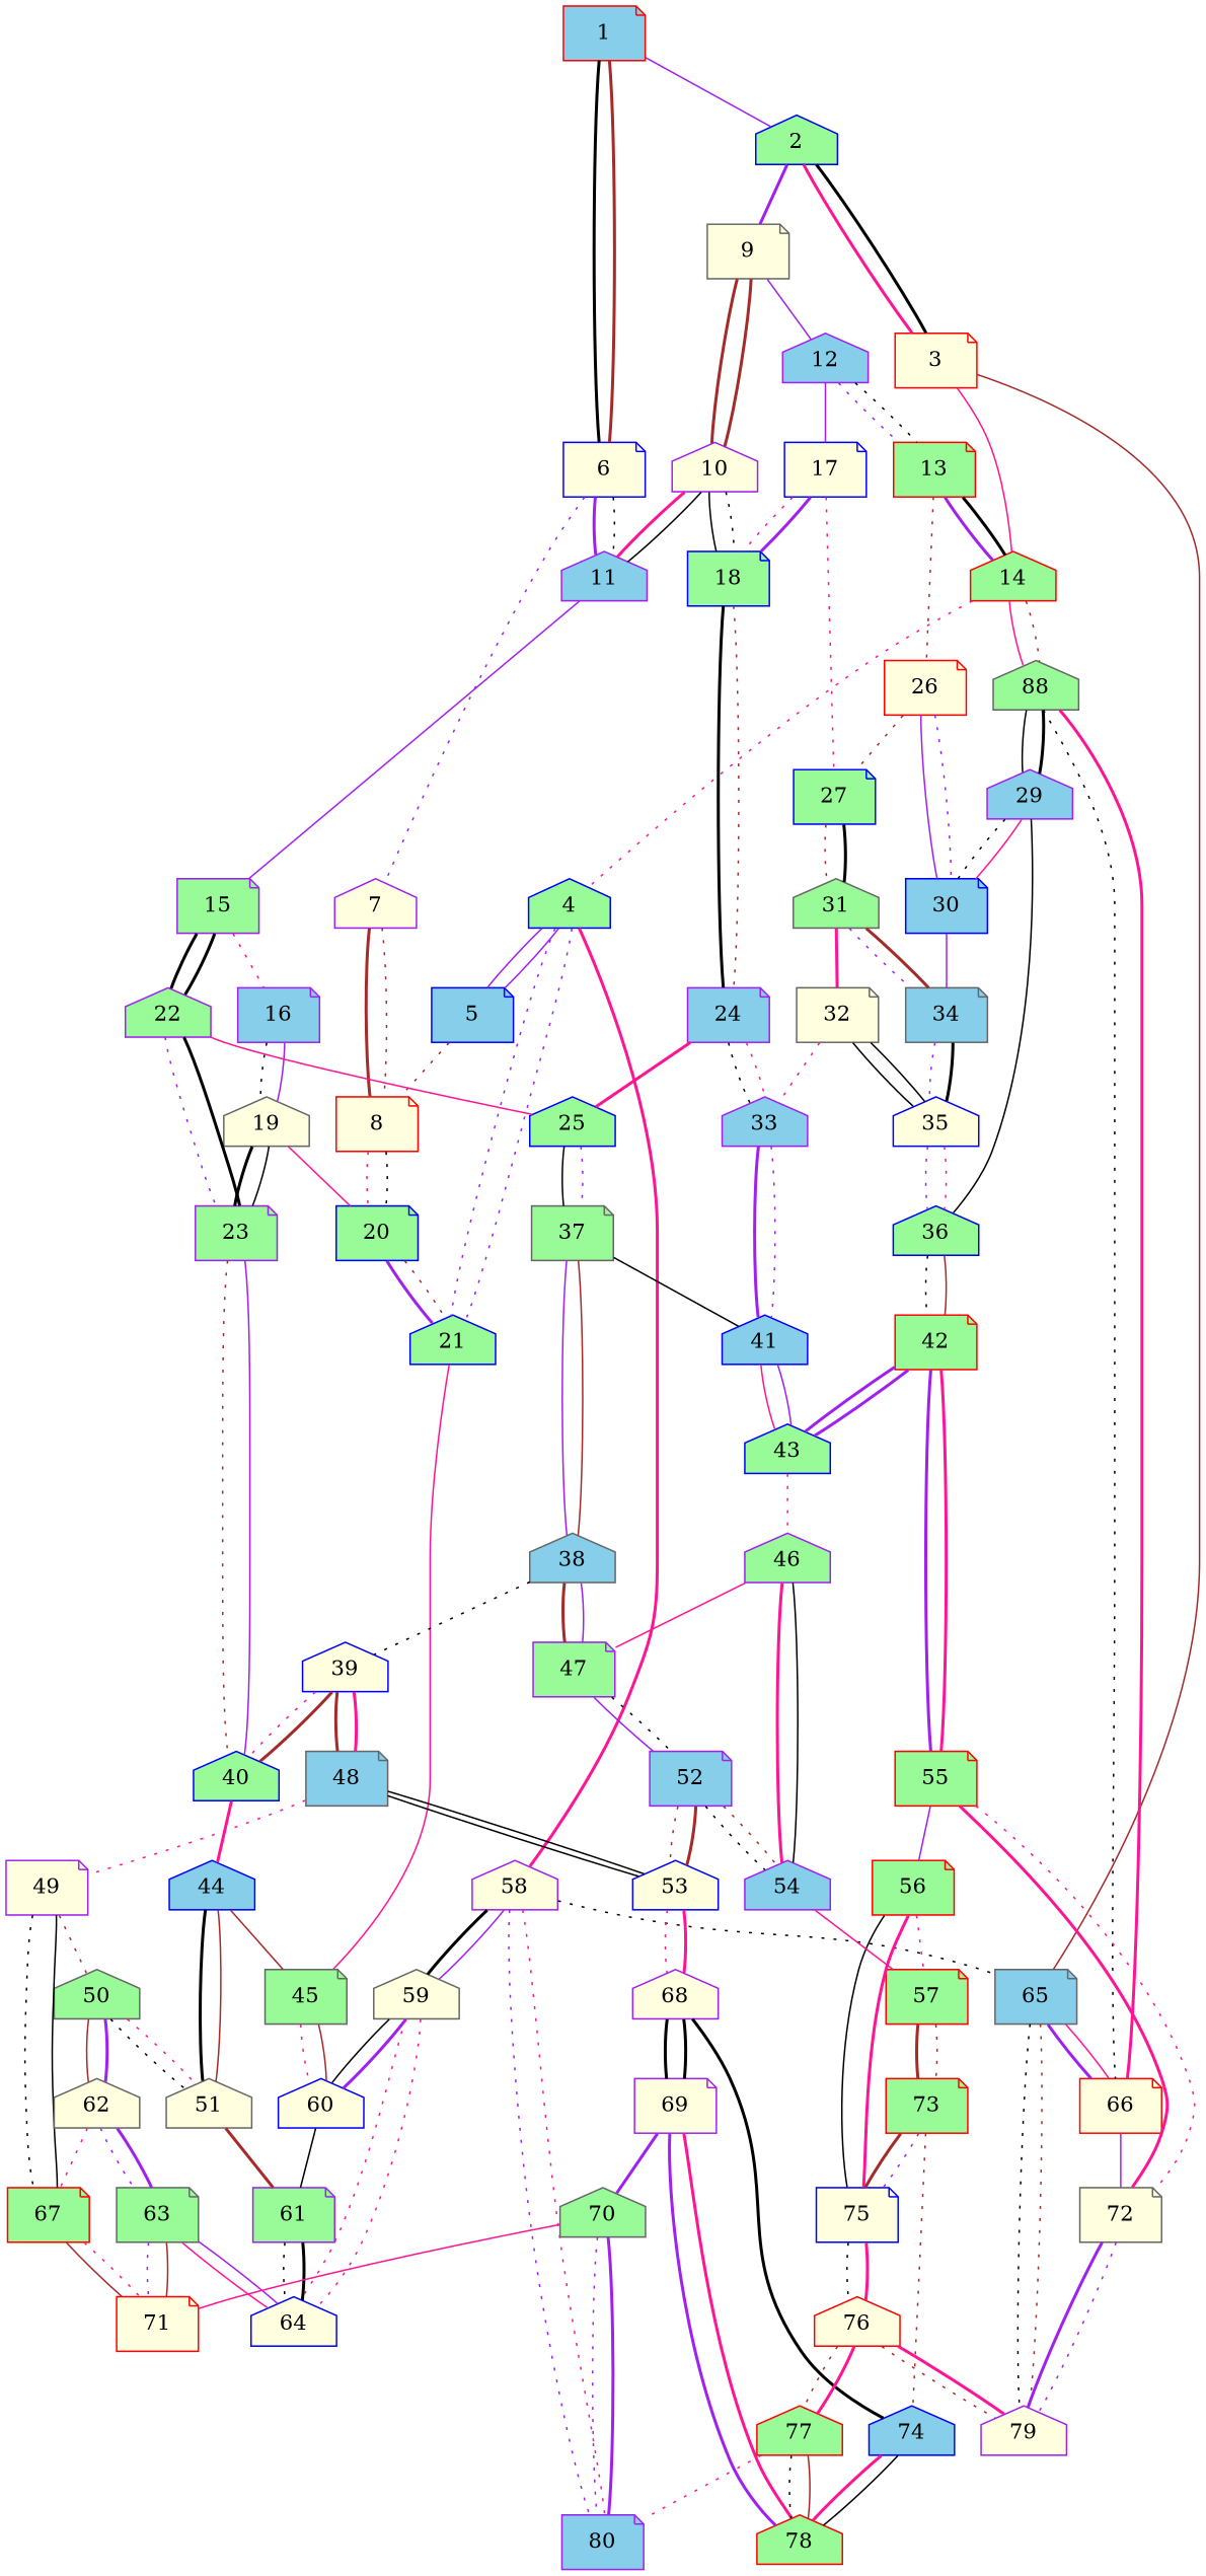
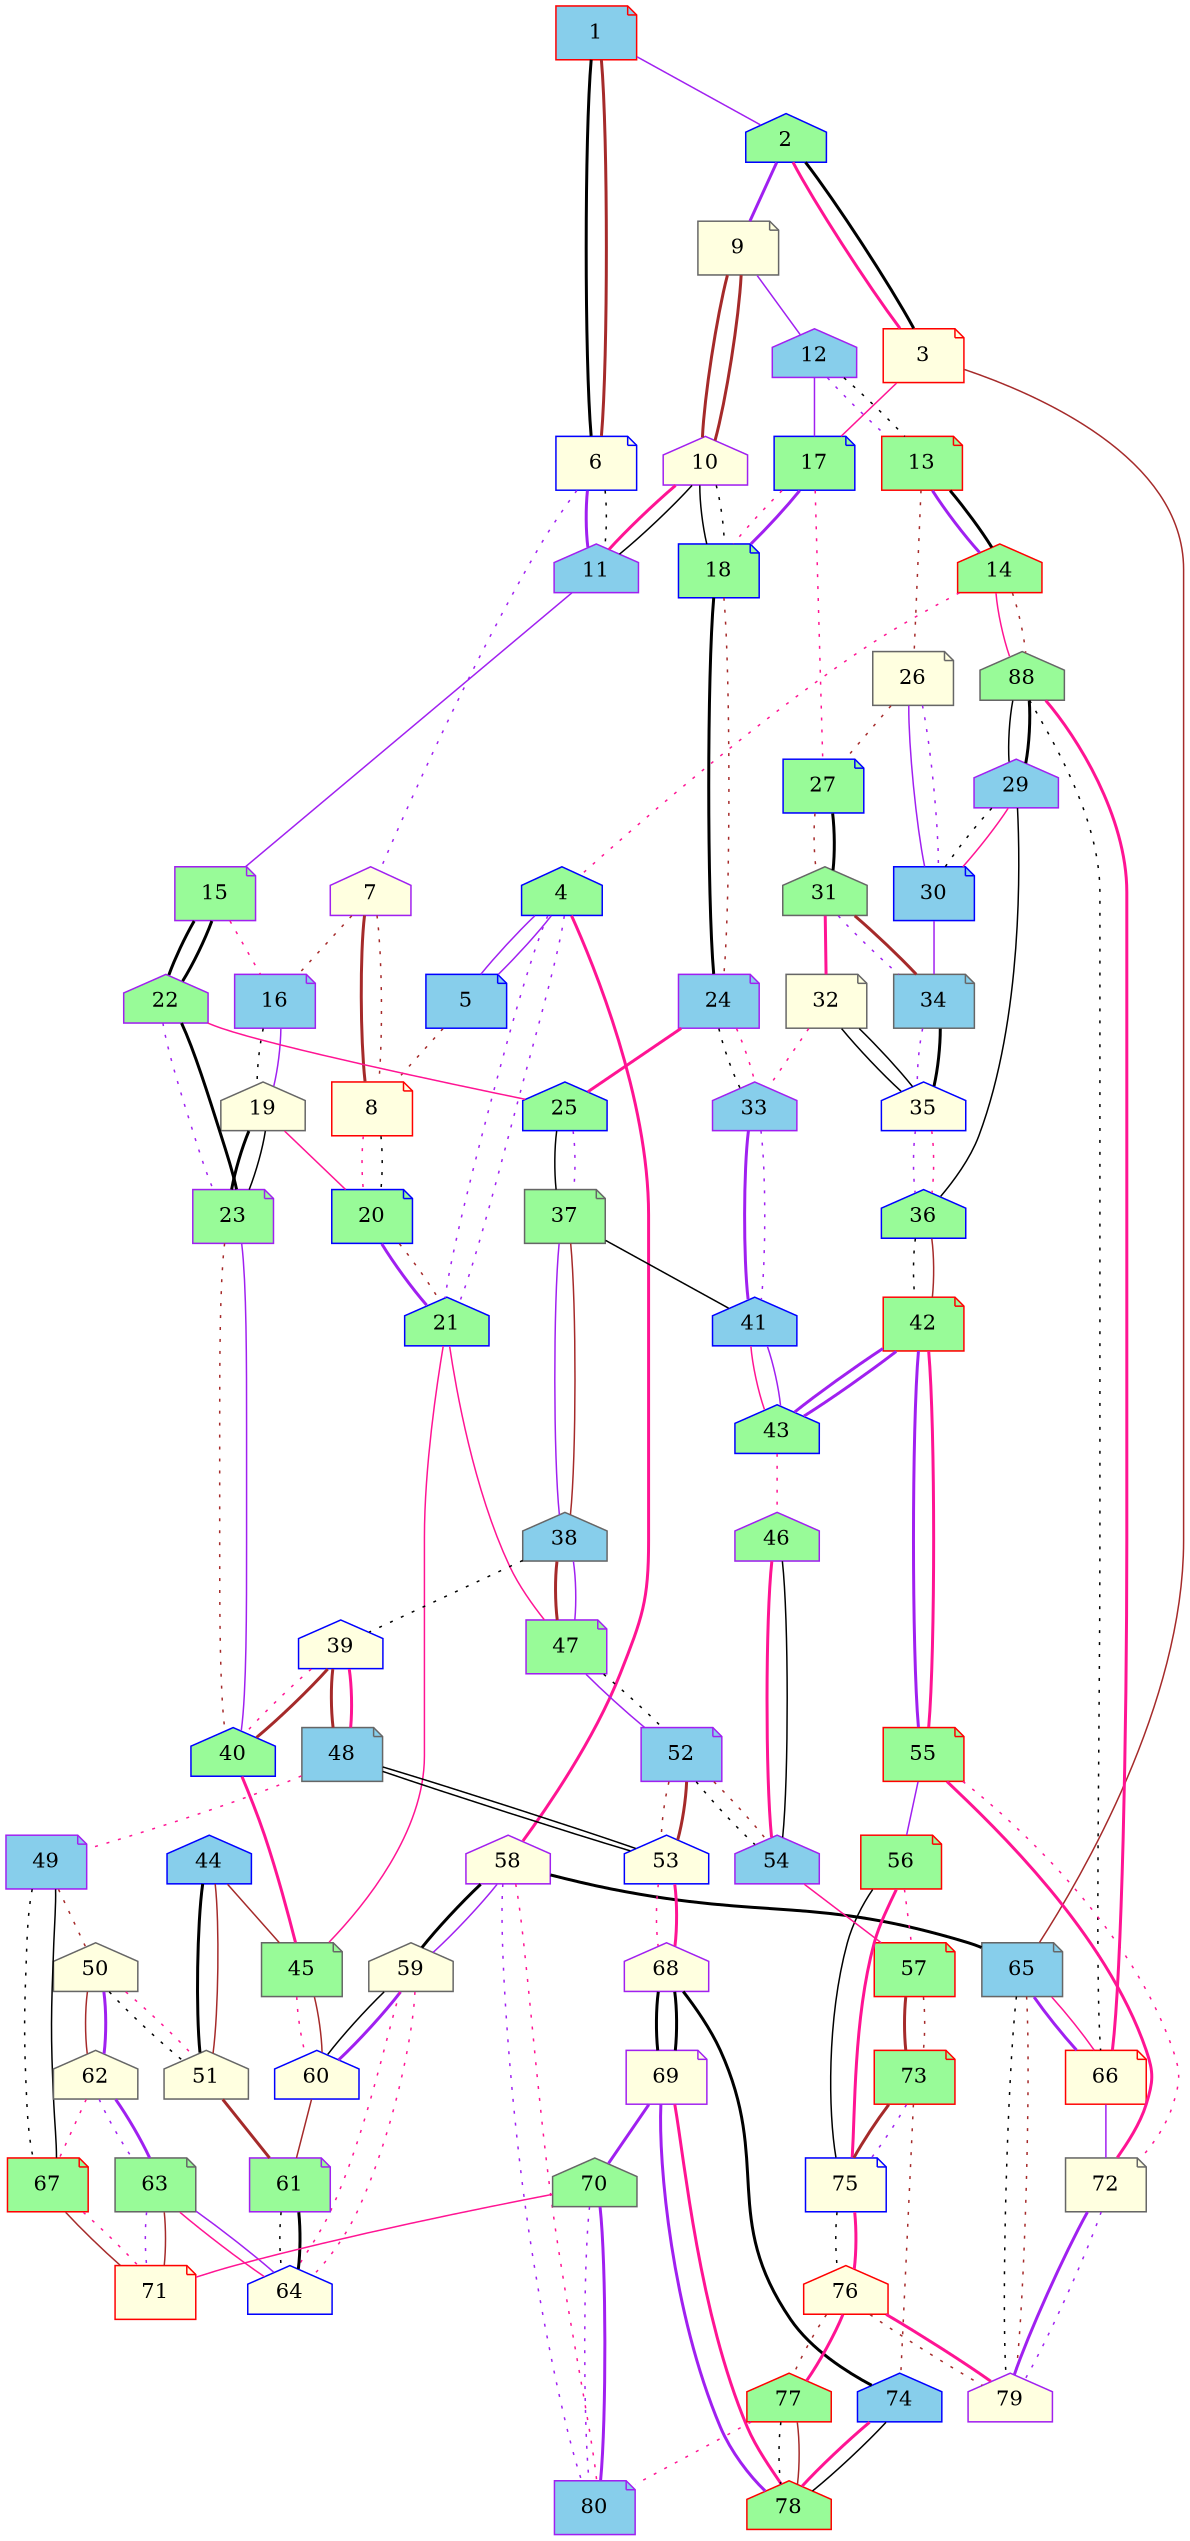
  graph {
    node [color=blue fillcolor=palegreen shape=note style=filled]
    edge [color=purple style=dotted]
    1 [color=red fillcolor=skyblue]
    2 [shape=house]
    6 [fillcolor=lightyellow]
    3 [color=red fillcolor=lightyellow]
    9 [color=gray40 fillcolor=lightyellow]
    7 [color=purple fillcolor=lightyellow shape=house]
    11 [color=purple fillcolor=skyblue shape=house]
    14 [color=red shape=house]
    65 [color=gray40 fillcolor=skyblue]
    10 [color=purple fillcolor=lightyellow shape=house]
    12 [color=purple fillcolor=skyblue shape=house]
    4 [shape=house]
    5 [fillcolor=skyblue]
    21 [shape=house]
    58 [color=purple fillcolor=lightyellow shape=house]
    n16 [color=gray40 label=88 shape=house]
    66 [color=red fillcolor=lightyellow]
    79 [color=purple fillcolor=lightyellow shape=house]
    8 [color=red fillcolor=lightyellow]
    45 [color=gray40]
    59 [color=gray40 fillcolor=lightyellow shape=house]
    80 [color=purple fillcolor=skyblue]
    20
    16 [color=purple fillcolor=skyblue]
    15 [color=purple]
    19 [color=gray40 fillcolor=lightyellow shape=house]
    18
    13 [color=red]
-   17 [fillcolor=lightyellow]
+   17
    24 [color=purple fillcolor=skyblue]
    22 [color=purple shape=house]
-   26 [color=red fillcolor=lightyellow]
+   26 [color=gray40 fillcolor=lightyellow]
    27
    30 [fillcolor=skyblue]
    29 [color=purple fillcolor=skyblue shape=house]
    23 [color=purple]
    25 [shape=house]
    31 [color=gray40 shape=house]
    33 [color=purple fillcolor=skyblue shape=house]
    40 [shape=house]
    60 [fillcolor=lightyellow shape=house]
    37 [color=gray40]
    44 [fillcolor=skyblue shape=house]
    41 [fillcolor=skyblue shape=house]
    38 [color=gray40 fillcolor=skyblue shape=house]
    34 [color=gray40 fillcolor=skyblue]
    32 [color=gray40 fillcolor=lightyellow]
    36 [shape=house]
    72 [color=gray40 fillcolor=lightyellow]
    42 [color=red]
    35 [fillcolor=lightyellow shape=house]
    43 [shape=house]
    55 [color=red]
    39 [fillcolor=lightyellow shape=house]
    47 [color=purple]
    48 [color=gray40 fillcolor=skyblue]
    52 [color=purple fillcolor=skyblue]
-   49 [color=purple fillcolor=lightyellow]
+   49 [color=purple fillcolor=skyblue]
    53 [fillcolor=lightyellow shape=house]
    51 [color=gray40 fillcolor=lightyellow shape=house]
    46 [color=purple shape=house]
    56 [color=red]
    54 [color=purple fillcolor=skyblue shape=house]
    61 [color=purple]
    57 [color=red]
-   50 [color=gray40 shape=house]
+   50 [color=gray40 fillcolor=lightyellow shape=house]
    67 [color=red]
    68 [color=purple fillcolor=lightyellow shape=house]
    62 [color=gray40 fillcolor=lightyellow shape=house]
    71 [color=red fillcolor=lightyellow]
    63 [color=gray40]
    64 [fillcolor=lightyellow shape=house]
    69 [color=purple fillcolor=lightyellow]
    74 [fillcolor=skyblue shape=house]
    73 [color=red]
    75 [fillcolor=lightyellow]
    76 [color=red fillcolor=lightyellow shape=house]
    70 [color=gray40 shape=house]
    78 [color=red shape=house]
    77 [color=red shape=house]
    1 -- 2 [style=solid]
    1 -- 6 [color=black style=bold]
    1 -- 6 [color=brown style=bold]
    2 -- 3 [color=deeppink style=bold]
    2 -- 3 [color=black style=bold]
    2 -- 9 [style=bold]
    6 -- 7
    6 -- 11 [style=bold]
    6 -- 11 [color=black]
-   3 -- 14 [color=deeppink style=solid]
+   3 -- 17 [color=deeppink style=solid]
    3 -- 65 [color=brown style=solid]
    9 -- 10 [color=brown style=bold]
    9 -- 10 [color=brown style=bold]
    9 -- 12 [style=solid]
    7 -- 8 [color=brown style=bold]
    7 -- 8 [color=brown]
+   7 -- 16 [color=brown]
    11 -- 15 [style=solid]
    14 -- 4 [color=deeppink]
    14 -- n16 [color=deeppink style=solid]
    14 -- n16 [color=brown]
    65 -- 66 [style=bold]
    65 -- 66 [color=deeppink style=solid]
    65 -- 79 [color=black]
    65 -- 79 [color=brown]
    10 -- 11 [color=deeppink style=bold]
    10 -- 11 [color=black style=solid]
    10 -- 18 [color=black style=solid]
    10 -- 18 [color=black]
    12 -- 13
    12 -- 13 [color=black]
    12 -- 17 [style=solid]
    4 -- 5 [style=solid]
    4 -- 5 [style=solid]
    4 -- 21
    4 -- 21
    4 -- 58 [color=deeppink style=bold]
    5 -- 8 [color=brown]
    21 -- 45 [color=deeppink style=solid]
-   58 -- 65 [color=black]
+   58 -- 65 [color=black style=bold]
    58 -- 59 [color=black style=bold]
    58 -- 59 [style=solid]
    58 -- 80
    58 -- 80 [color=deeppink]
    n16 -- 66 [color=black]
    n16 -- 66 [color=deeppink style=bold]
    n16 -- 29 [color=black style=solid]
    n16 -- 29 [color=black style=bold]
    66 -- 72 [style=solid]
    8 -- 20 [color=deeppink]
    8 -- 20 [color=black]
    45 -- 60 [color=deeppink]
    45 -- 60 [color=brown style=solid]
    59 -- 60 [color=black style=solid]
    59 -- 60 [style=bold]
    59 -- 64 [color=deeppink]
    59 -- 64 [color=deeppink]
    20 -- 21 [style=bold]
    20 -- 21 [color=brown]
    16 -- 19 [color=black]
    16 -- 19 [style=solid]
    15 -- 16 [color=deeppink]
    15 -- 22 [color=black style=bold]
    15 -- 22 [color=black style=bold]
    19 -- 20 [color=deeppink style=solid]
    19 -- 23 [color=black style=bold]
    19 -- 23 [color=black style=solid]
    18 -- 24 [color=black style=bold]
    18 -- 24 [color=brown]
    13 -- 14 [style=bold]
    13 -- 14 [color=black style=bold]
    13 -- 26 [color=brown]
    17 -- 18 [color=deeppink]
    17 -- 18 [style=bold]
    17 -- 27 [color=deeppink]
    24 -- 25 [color=deeppink style=bold]
    24 -- 33 [color=black]
    24 -- 33 [color=deeppink]
    22 -- 23
    22 -- 23 [color=black style=bold]
    22 -- 25 [color=deeppink style=solid]
    26 -- 27 [color=brown]
    26 -- 30 [style=solid]
    26 -- 30
    27 -- 31 [color=brown]
    27 -- 31 [color=black style=bold]
    30 -- 34 [style=solid]
    29 -- 30 [color=black]
    29 -- 30 [color=deeppink style=solid]
    29 -- 36 [color=black style=solid]
    23 -- 40 [color=brown]
    23 -- 40 [style=solid]
    25 -- 37 [color=black style=solid]
    25 -- 37
    31 -- 34
    31 -- 34 [color=brown style=bold]
    31 -- 32 [color=deeppink style=bold]
    33 -- 41 [style=bold]
    33 -- 41
-   40 -- 44 [color=deeppink style=bold]
-   60 -- 61 [color=black style=solid]
+   40 -- 45 [color=deeppink style=bold]
+   60 -- 61 [color=brown style=solid]
    37 -- 41 [color=black style=solid]
    37 -- 38 [style=solid]
    37 -- 38 [color=brown style=solid]
    44 -- 45 [color=brown style=solid]
    44 -- 51 [color=black style=bold]
    44 -- 51 [color=brown style=solid]
    41 -- 43 [color=deeppink style=solid]
    41 -- 43 [style=solid]
    38 -- 39 [color=black]
    38 -- 47 [color=brown style=bold]
    38 -- 47 [style=solid]
    34 -- 35
    34 -- 35 [color=black style=bold]
    32 -- 33 [color=deeppink]
    32 -- 35 [color=black style=solid]
    32 -- 35 [color=black style=solid]
    36 -- 42 [color=black]
    36 -- 42 [color=brown style=solid]
    72 -- 79 [style=bold]
    72 -- 79
    42 -- 43 [style=bold]
    42 -- 43 [style=bold]
    42 -- 55 [style=bold]
    42 -- 55 [color=deeppink style=bold]
    35 -- 36
    35 -- 36 [color=deeppink]
    43 -- 46 [color=deeppink]
    55 -- 72 [color=deeppink style=bold]
    55 -- 72 [color=deeppink]
    55 -- 56 [style=solid]
    39 -- 40 [color=deeppink]
    39 -- 40 [color=brown style=bold]
    39 -- 48 [color=brown style=bold]
    39 -- 48 [color=deeppink style=bold]
    47 -- 52 [style=solid]
    47 -- 52 [color=black]
    48 -- 49 [color=deeppink]
    48 -- 53 [color=black style=solid]
    48 -- 53 [color=black style=solid]
    52 -- 53 [color=brown]
    52 -- 53 [color=brown style=bold]
    52 -- 54 [color=black]
    52 -- 54 [color=brown]
    49 -- 50 [color=brown]
    49 -- 67 [color=black]
    49 -- 67 [color=black style=solid]
    53 -- 68 [color=deeppink]
    53 -- 68 [color=deeppink style=bold]
    51 -- 61 [color=brown style=bold]
-   46 -- 47 [color=deeppink style=solid]
+   21 -- 47 [color=deeppink style=solid]
    46 -- 54 [color=deeppink style=bold]
    46 -- 54 [color=black style=solid]
    56 -- 57 [color=deeppink]
    56 -- 75 [color=black style=solid]
    56 -- 75 [color=deeppink style=bold]
    54 -- 57 [color=deeppink style=solid]
    61 -- 64 [color=black]
    61 -- 64 [color=black style=bold]
    57 -- 73 [color=brown style=bold]
    57 -- 73 [color=brown]
    50 -- 51 [color=black]
    50 -- 51 [color=deeppink]
    50 -- 62 [color=brown style=solid]
    50 -- 62 [style=bold]
    67 -- 71 [color=brown style=solid]
    67 -- 71 [color=deeppink]
    68 -- 69 [color=black style=bold]
    68 -- 69 [color=black style=bold]
    68 -- 74 [color=black style=bold]
    62 -- 67 [color=deeppink]
    62 -- 63
    62 -- 63 [style=bold]
    63 -- 71
    63 -- 71 [color=brown style=solid]
    63 -- 64 [color=deeppink style=solid]
    63 -- 64 [style=solid]
    69 -- 70 [style=bold]
    69 -- 78 [style=bold]
    69 -- 78 [color=deeppink style=bold]
    74 -- 78 [color=deeppink style=bold]
    74 -- 78 [color=black style=solid]
    73 -- 74 [color=brown]
    73 -- 75 [color=brown style=bold]
    73 -- 75
    75 -- 76 [color=black]
    75 -- 76 [color=deeppink style=bold]
    76 -- 79 [color=brown]
    76 -- 79 [color=deeppink style=bold]
    76 -- 77 [color=brown]
    76 -- 77 [color=deeppink style=bold]
    70 -- 80
    70 -- 80 [style=bold]
    70 -- 71 [color=deeppink style=solid]
    77 -- 80 [color=deeppink]
    77 -- 78 [color=black]
    77 -- 78 [color=brown style=solid]
  }
